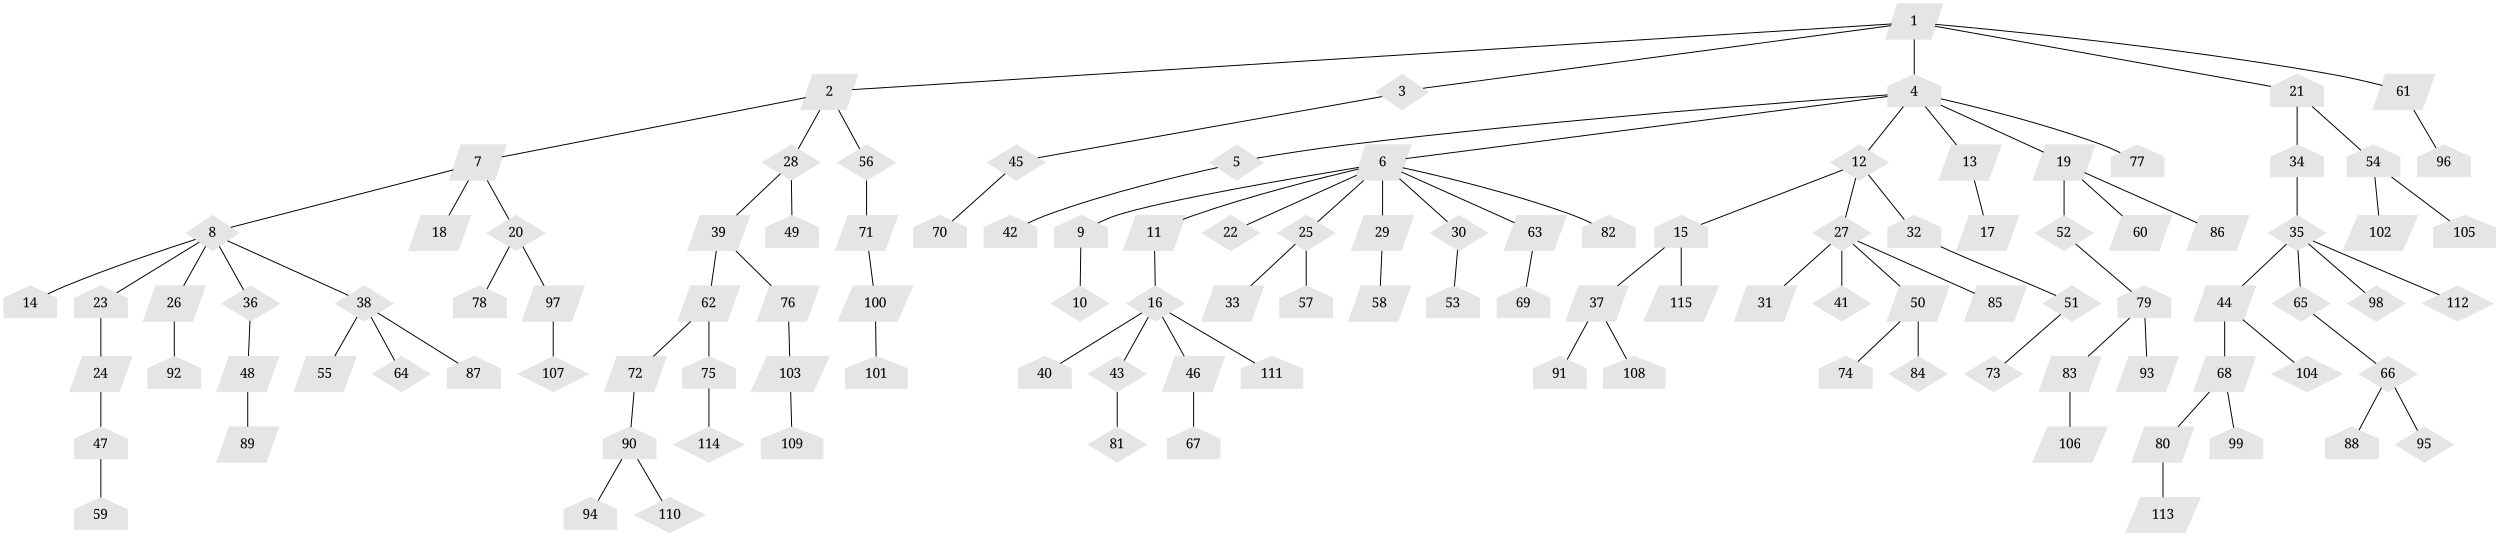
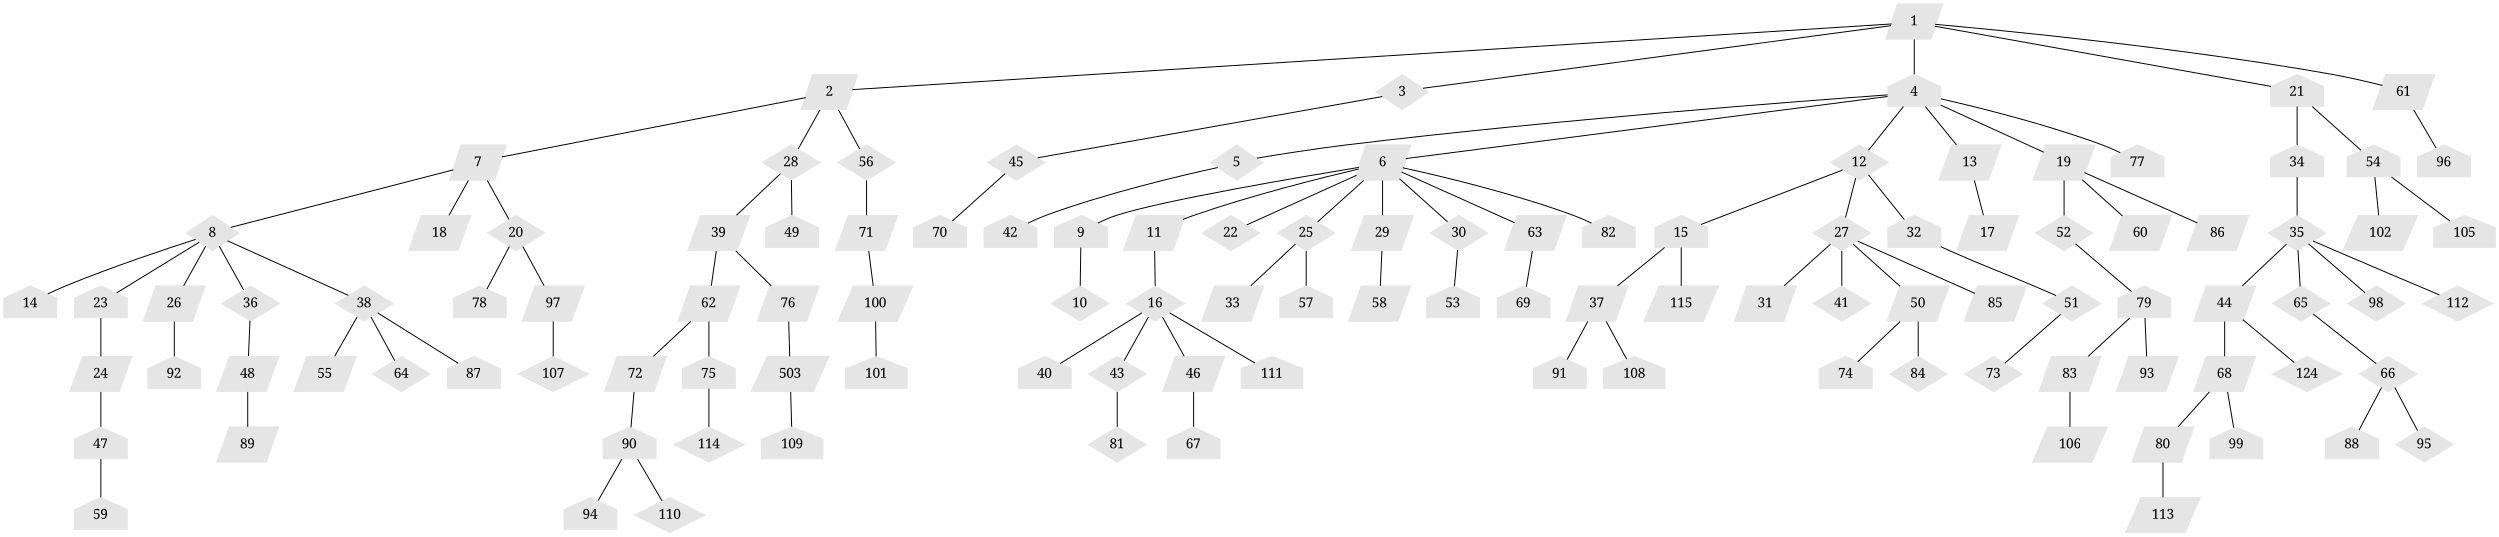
  graph {
    fontname="Noto Serif"
    node [color=gray90 fontname="Noto Serif" shape=parallelogram style=filled]
    edge [fontname="Noto Serif"]
    1
    2
    3 [shape=diamond]
    4 [shape=house]
    21 [shape=house]
    61
    7
    28 [shape=diamond]
    56 [shape=diamond]
    45 [shape=diamond]
    5 [shape=diamond]
    6
    12 [shape=diamond]
    13
    19
    77 [shape=house]
    34 [shape=house]
    54 [shape=house]
    96 [shape=house]
    8 [shape=diamond]
    18
    20 [shape=diamond]
    39
    49 [shape=house]
    71
    70 [shape=house]
    42 [shape=house]
    9 [shape=house]
    11
    22 [shape=diamond]
    25 [shape=diamond]
    29
    30 [shape=diamond]
    63
    82 [shape=house]
    15 [shape=house]
    27 [shape=diamond]
    32 [shape=house]
    17
    52 [shape=diamond]
    60
    86
    10 [shape=diamond]
    16 [shape=diamond]
    33
    57 [shape=house]
    58
    53 [shape=house]
    69 [shape=house]
    14 [shape=house]
    23 [shape=house]
    26
    36 [shape=diamond]
    38 [shape=diamond]
    78 [shape=house]
    97
    24
    92 [shape=house]
    48
    55
    64 [shape=diamond]
    87 [shape=house]
    40 [shape=house]
    43 [shape=diamond]
    46
    111 [shape=house]
    37
    115
    31
    41 [shape=diamond]
    50
    85
    51 [shape=diamond]
    91 [shape=house]
    108 [shape=house]
    81 [shape=diamond]
    67 [shape=house]
    79 [shape=house]
    107 [shape=diamond]
    35 [shape=diamond]
    102
    105 [shape=house]
    47 [shape=house]
    59 [shape=house]
    74 [shape=house]
    84 [shape=diamond]
    62
    76
    73 [shape=diamond]
    44
    65 [shape=diamond]
    98 [shape=diamond]
    112 [shape=diamond]
    68
-   104 [shape=diamond]
+   104 [shape=diamond label=124]
    66 [shape=diamond]
    89
    72
    75 [shape=house]
-   103
+   103 [label=503]
    80
    99 [shape=house]
    83
    93
    100
    90 [shape=house]
    114 [shape=diamond]
    88 [shape=house]
    95 [shape=diamond]
    113
    101 [shape=house]
    94 [shape=house]
    110 [shape=diamond]
    109 [shape=house]
    106
    1 -- 2
    1 -- 3
    1 -- 4
    1 -- 21
    1 -- 61
    2 -- 7
    2 -- 28
    2 -- 56
    3 -- 45
    4 -- 5
    4 -- 6
    4 -- 12
    4 -- 13
    4 -- 19
    4 -- 77
    21 -- 34
    21 -- 54
    61 -- 96
    7 -- 8
    7 -- 18
    7 -- 20
    28 -- 39
    28 -- 49
    56 -- 71
    45 -- 70
    5 -- 42
    6 -- 9
    6 -- 11
    6 -- 22
    6 -- 25
    6 -- 29
    6 -- 30
    6 -- 63
    6 -- 82
    12 -- 15
    12 -- 27
    12 -- 32
    13 -- 17
    19 -- 52
    19 -- 60
    19 -- 86
    34 -- 35
    54 -- 102
    54 -- 105
    8 -- 14
    8 -- 23
    8 -- 26
    8 -- 36
    8 -- 38
    20 -- 78
    20 -- 97
    39 -- 62
    39 -- 76
    71 -- 100
    9 -- 10
    11 -- 16
    25 -- 33
    25 -- 57
    29 -- 58
    30 -- 53
    63 -- 69
    15 -- 37
    15 -- 115
    27 -- 31
    27 -- 41
    27 -- 50
    27 -- 85
    32 -- 51
    52 -- 79
    16 -- 40
    16 -- 43
    16 -- 46
    16 -- 111
    23 -- 24
    26 -- 92
    36 -- 48
    38 -- 55
    38 -- 64
    38 -- 87
    97 -- 107
    24 -- 47
    48 -- 89
    43 -- 81
    46 -- 67
    37 -- 91
    37 -- 108
    50 -- 74
    50 -- 84
    51 -- 73
    79 -- 83
    79 -- 93
    35 -- 44
    35 -- 65
    35 -- 98
    35 -- 112
    47 -- 59
    62 -- 72
    62 -- 75
    76 -- 103
    44 -- 68
    44 -- 104
    65 -- 66
    68 -- 80
    68 -- 99
    66 -- 88
    66 -- 95
    72 -- 90
    75 -- 114
    103 -- 109
    80 -- 113
    83 -- 106
    100 -- 101
    90 -- 94
    90 -- 110
  }
